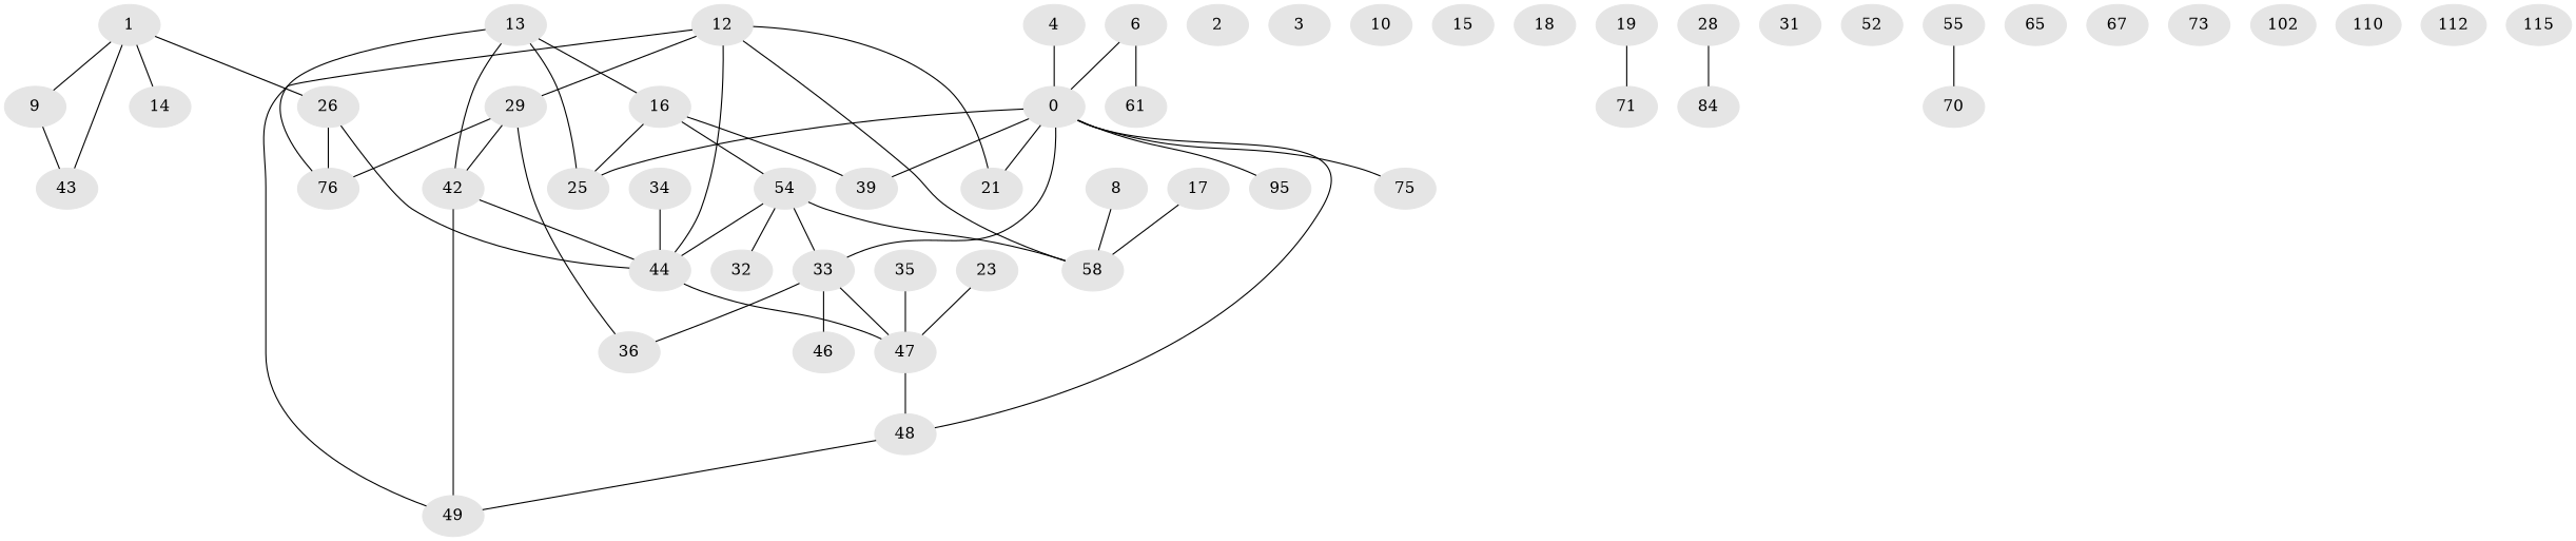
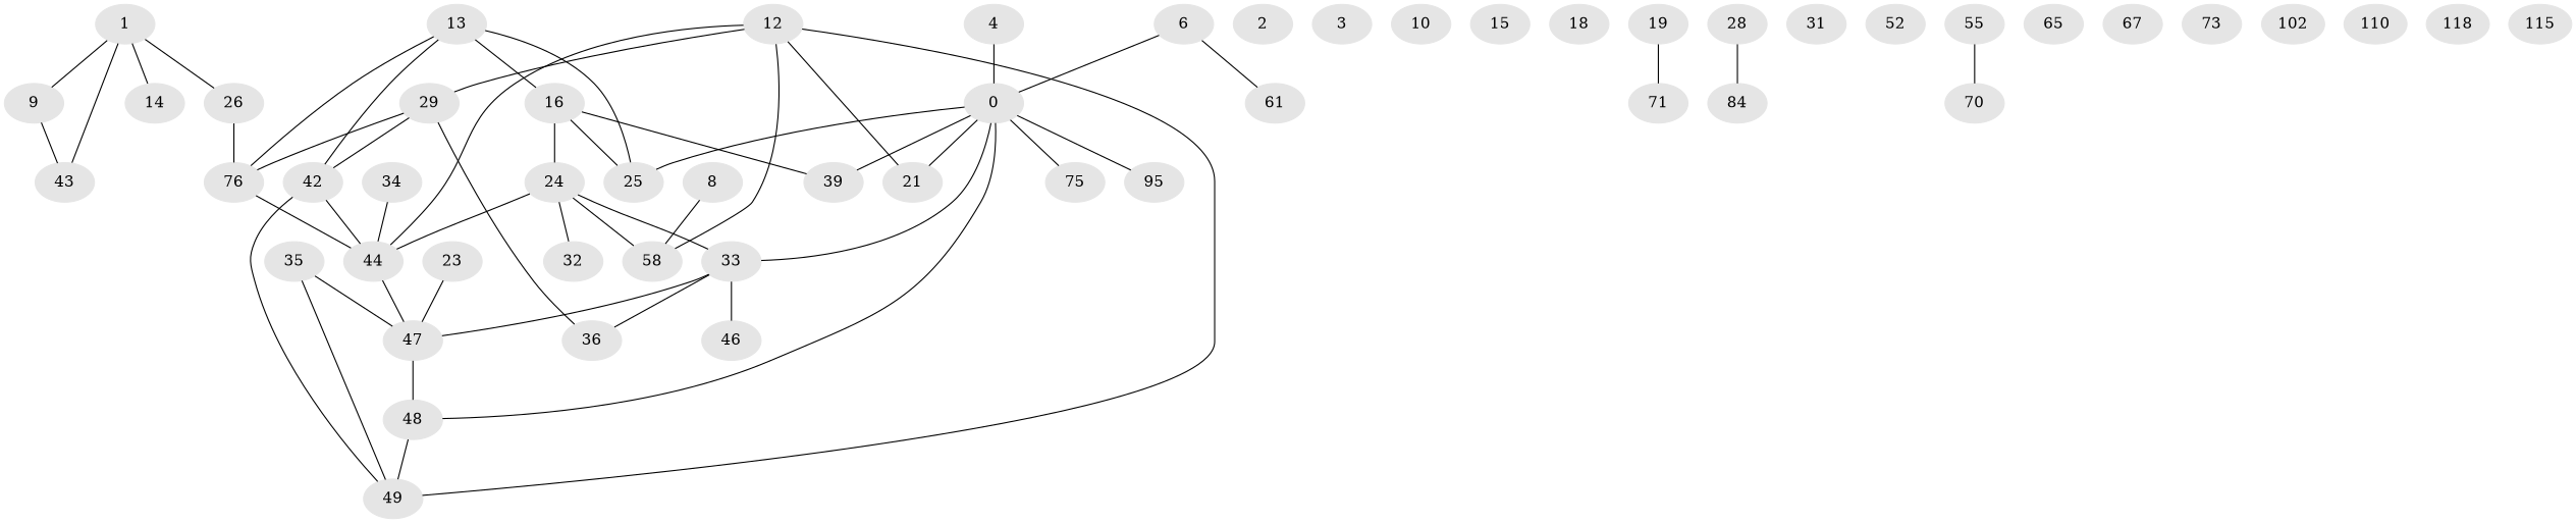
  graph {
    node [color=gray90 style=filled]
    1 [super="+111"]
    9 [super="+56+37"]
    14
    26
    43
    44 [super="+78"]
    76
    2
    3
    n10 [label=0 super="+62+108+77+45"]
    33 [super="+83+88+94"]
    21
    25 [super="+72"]
    39 [super="+66"]
    48 [super="+81+82"]
    75
    95 [super="+114"]
    4
    13 [super="+98+80+40"]
    16
    42 [super="+85+60"]
    47 [super="+59"]
    36 [super="+69+41"]
    46 [super="+103"]
    6 [super="+53"]
    61
    49 [super="+68"]
    8 [super="+22"]
    58 [super="+86+63+79"]
    35 [super="+54"]
    10 [super="+11"]
    12 [super="+20+38"]
    29 [super="+57+96"]
-   24 [super="+51+105" label=54]
+   24 [super="+51+105"]
    15
    32
-   17 [super="+27"]
    18
    19
    71
    23 [super="+64"]
    84 [super="+99"]
    28
    31
    34 [super="+90"]
    52
    55
    70
    65
    67 [super="+113"]
    73
    102
    110
-   112
+   112 [label=118]
    115
    1 -- 9
    1 -- 14
    1 -- 26
    1 -- 43
    9 -- 43
-   26 -- 44
+   76 -- 44
    26 -- 76
    44 -- 47
    n10 -- 33
    n10 -- 21
    n10 -- 25
    n10 -- 39
    n10 -- 48
    n10 -- 75
    n10 -- 95
    33 -- 47
    33 -- 36
    33 -- 46
    48 -- 49
    4 -- n10 [weight=2]
    13 -- 76
    13 -- 25
    13 -- 16
    13 -- 42
    16 -- 25
    16 -- 39
    16 -- 24 [weight=2]
    42 -- 44
    42 -- 49
    47 -- 48
    6 -- n10
    6 -- 61
    8 -- 58
    35 -- 47
+   35 -- 49
    12 -- 44
    12 -- 21
    12 -- 49
    12 -- 58
    12 -- 29
    29 -- 76
    29 -- 42
    29 -- 36
    24 -- 44
    24 -- 33
    24 -- 58
    24 -- 32
-   17 -- 58
    19 -- 71
    23 -- 47
    28 -- 84
    34 -- 44
    55 -- 70
  }
